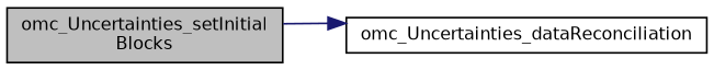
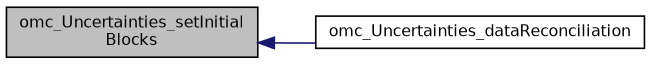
  digraph {
    rankdir=LR
    node [color=black fontname=Helvetica fontsize=10 shape=record style=filled]
    n1 [fillcolor=grey75 fontcolor=black height=0.2 label="omc_Uncertainties_setInitial\lBlocks" width=0.4]
    n2 [fillcolor=white height=0.2 label=omc_Uncertainties_dataReconciliation width=0.4]
-   n2 -> n1 [color=midnightblue dir=back fontname=Helvetica fontsize=10 labelfontname=Helvetica labelfontsize=10 style=solid]
+   n1 -> n2 [color=midnightblue dir=back fontname=Helvetica fontsize=10 labelfontname=Helvetica labelfontsize=10 style=solid]
  }
